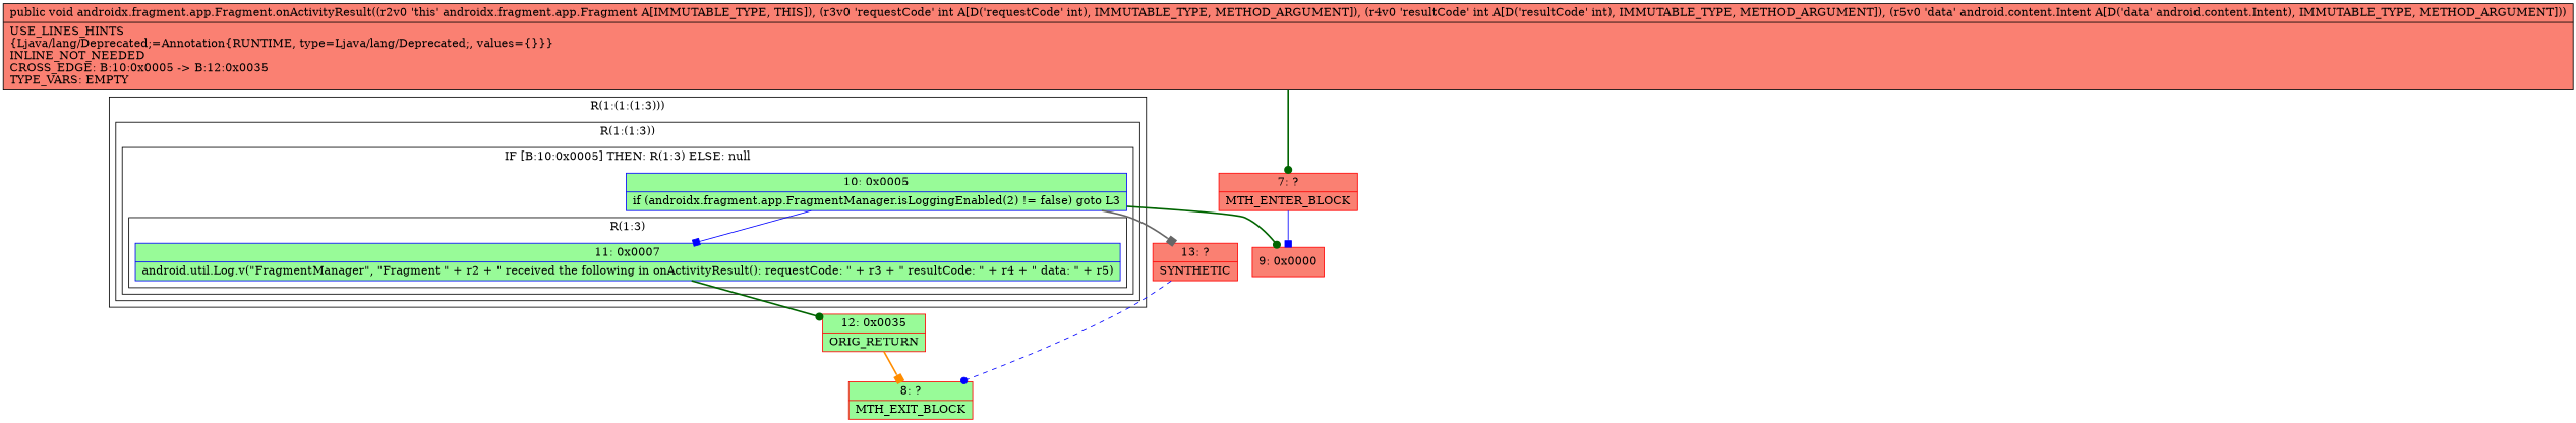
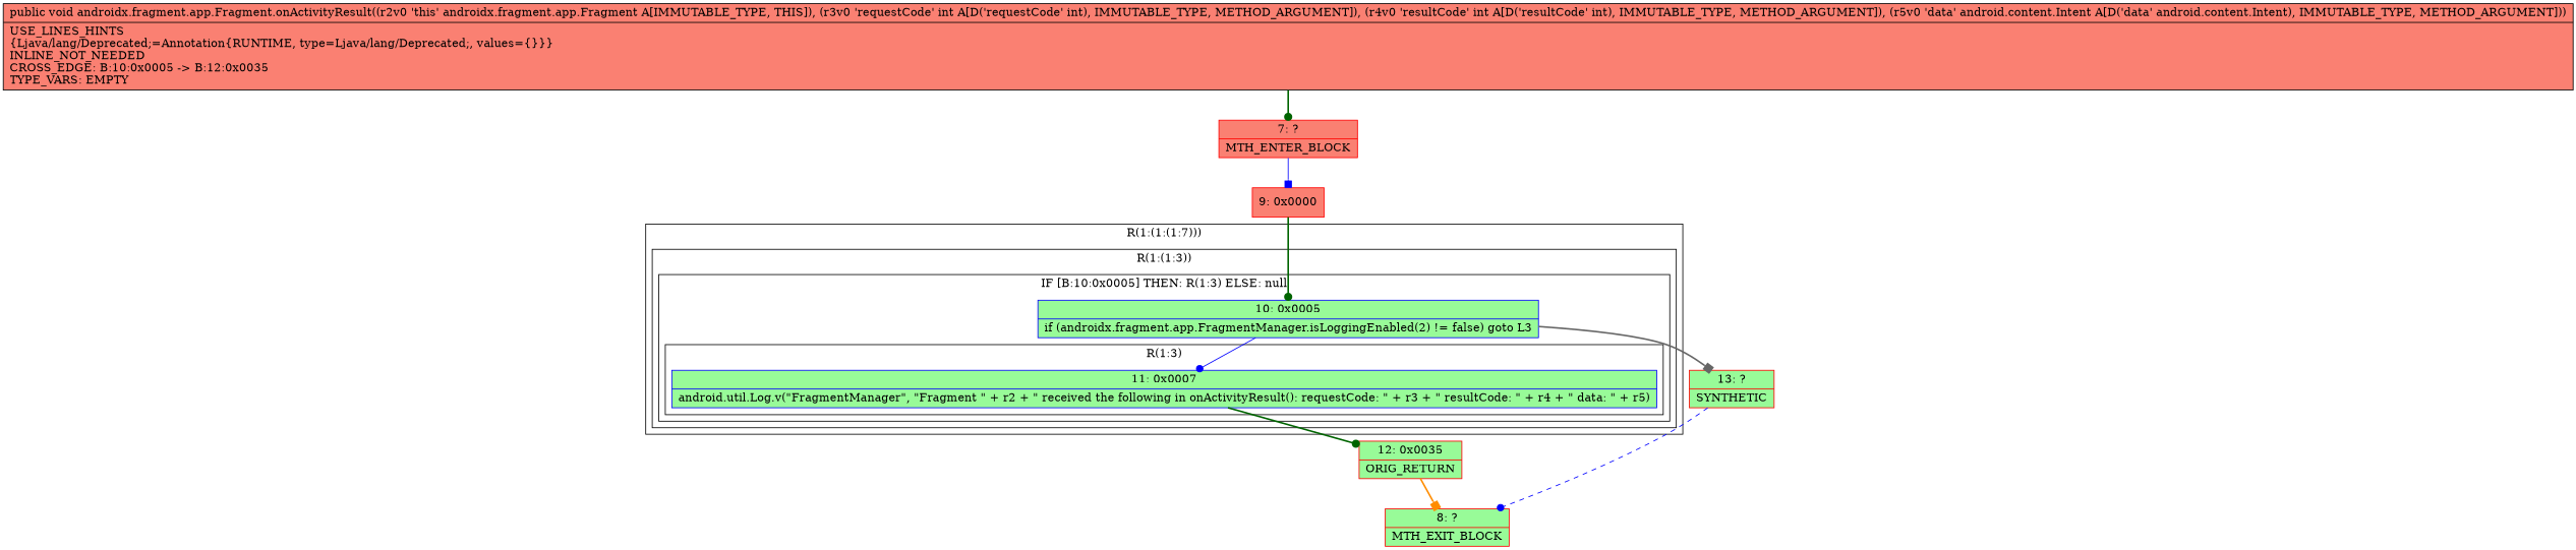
  digraph {
    node [color=red fillcolor=palegreen shape=record style=filled]
    edge [arrowhead=dot color=darkgreen style=bold]
    n1 [color=blue label="{11\:\ 0x0007|android.util.Log.v(\"FragmentManager\", \"Fragment \" + r2 + \" received the following in onActivityResult(): requestCode: \" + r3 + \" resultCode: \" + r4 + \" data: \" + r5)\l}"]
    n2 [color=blue label="{10\:\ 0x0005|if (androidx.fragment.app.FragmentManager.isLoggingEnabled(2) != false) goto L3\l}"]
    n3 [label="{12\:\ 0x0035|ORIG_RETURN\l}"]
-   n4 [fillcolor=salmon label="{13\:\ ?|SYNTHETIC\l}"]
+   n4 [label="{13\:\ ?|SYNTHETIC\l}"]
    n5 [label="{8\:\ ?|MTH_EXIT_BLOCK\l}"]
    n6 [fillcolor=salmon label="{7\:\ ?|MTH_ENTER_BLOCK\l}"]
    n7 [fillcolor=salmon label="{9\:\ 0x0000}"]
    n8 [fillcolor=salmon label="{public void androidx.fragment.app.Fragment.onActivityResult((r2v0 'this' androidx.fragment.app.Fragment A[IMMUTABLE_TYPE, THIS]), (r3v0 'requestCode' int A[D('requestCode' int), IMMUTABLE_TYPE, METHOD_ARGUMENT]), (r4v0 'resultCode' int A[D('resultCode' int), IMMUTABLE_TYPE, METHOD_ARGUMENT]), (r5v0 'data' android.content.Intent A[D('data' android.content.Intent), IMMUTABLE_TYPE, METHOD_ARGUMENT]))  | USE_LINES_HINTS\l\{Ljava\/lang\/Deprecated;=Annotation\{RUNTIME, type=Ljava\/lang\/Deprecated;, values=\{\}\}\}\lINLINE_NOT_NEEDED\lCROSS_EDGE: B:10:0x0005 \-\> B:12:0x0035\lTYPE_VARS: EMPTY\l}" color=""]
    subgraph cluster_1 {
-     label="R(1:(1:(1:3)))"
+     label="R(1:(1:(1:7)))"
      subgraph cluster_2 {
        label="R(1:(1:3))"
        subgraph cluster_3 {
          label="IF [B:10:0x0005] THEN: R(1:3) ELSE: null"
          n2
          subgraph cluster_4 {
            label="R(1:3)"
            n1
          }
        }
      }
    }
    n1 -> n3
-   n2 -> n1 [arrowhead=box color=blue style=solid]
+   n2 -> n1 [color=blue style=solid]
    n2 -> n4 [arrowhead=box color=gray40]
    n3 -> n5 [arrowhead=box color=darkorange]
    n4 -> n5 [color=blue style=dashed]
    n6 -> n7 [arrowhead=box color=blue style=solid]
-   n2 -> n7
+   n7 -> n2
    n8 -> n6
  }
